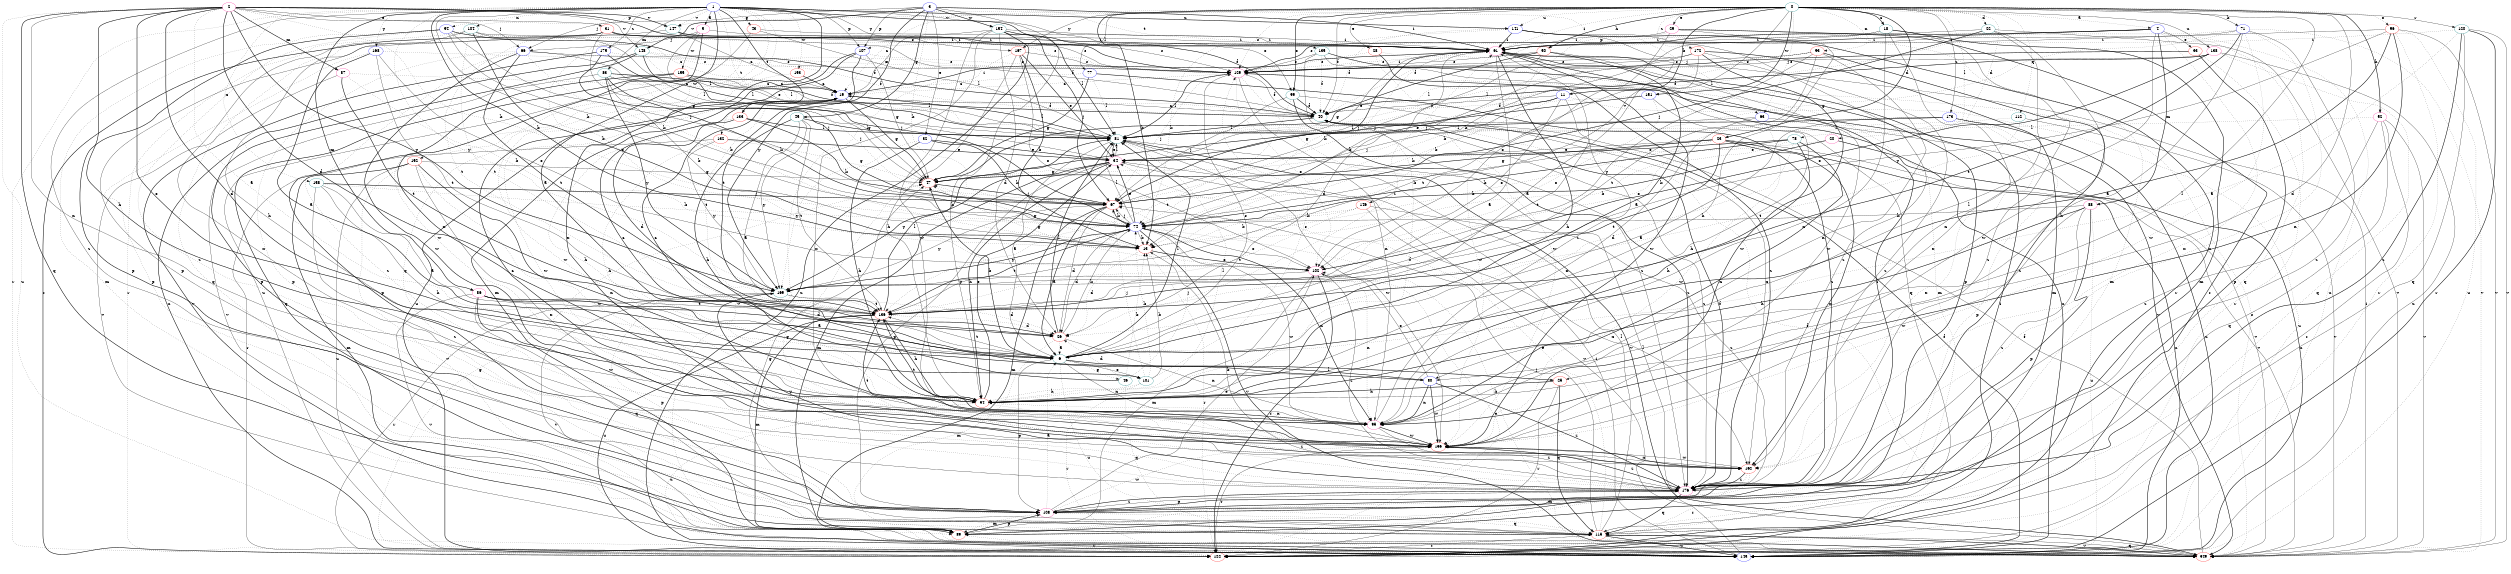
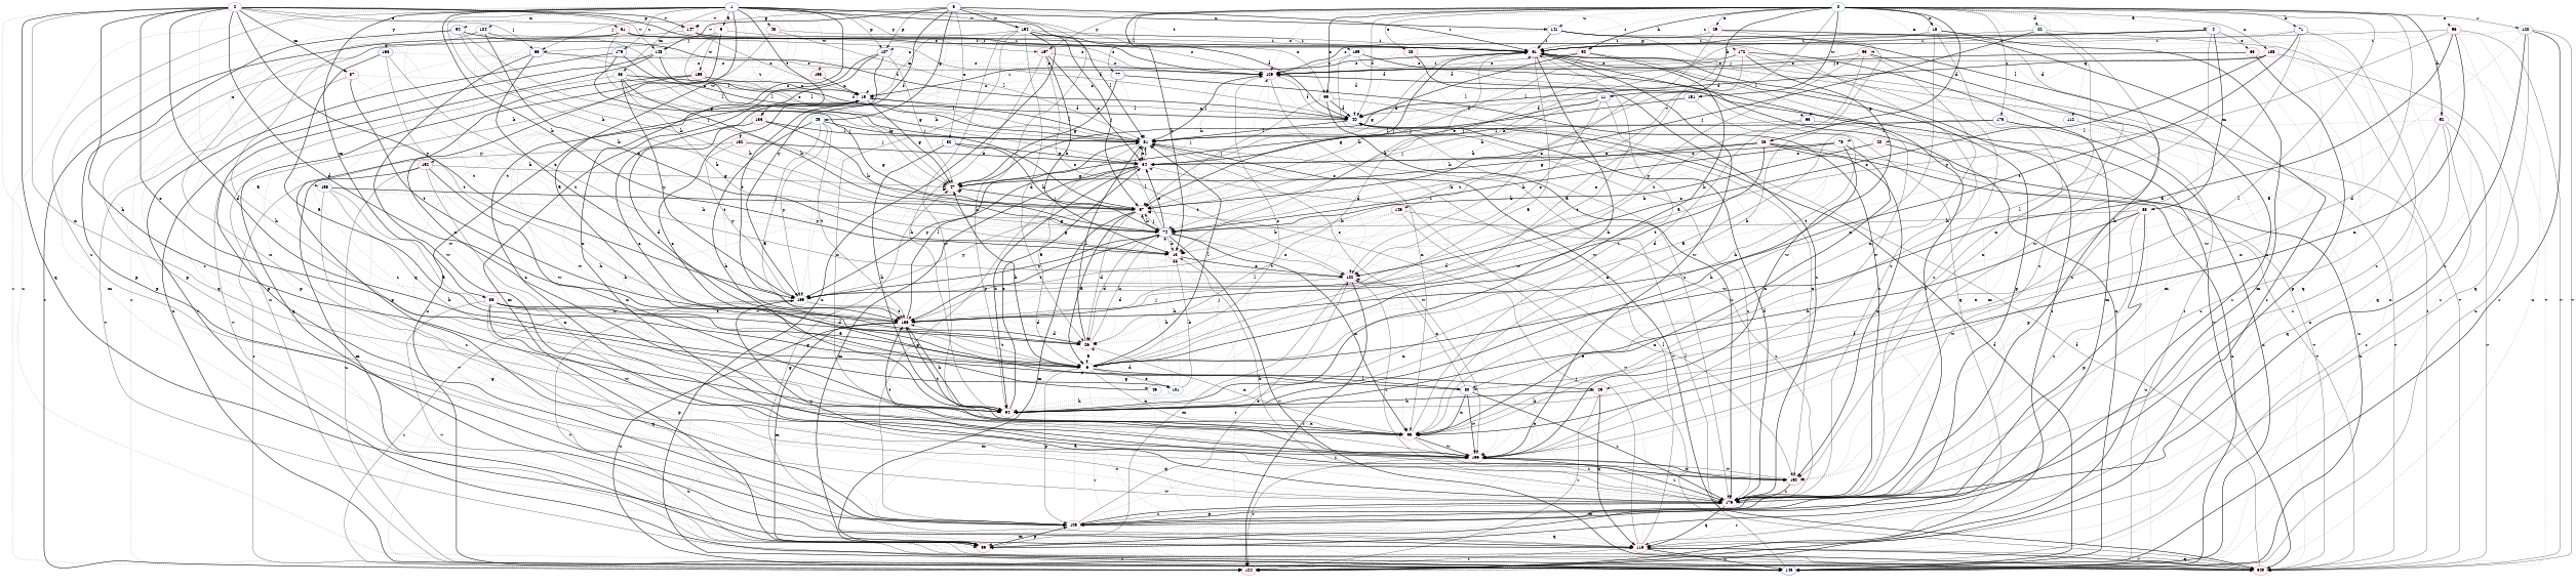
  strict digraph {
    node [color=red]
    edge [style=solid]
    0 [color=teal]
    4 [color=blue]
    11 [color=blue]
    13
    18 [color=teal]
    19 [color=blue]
    20 [color=deeppink]
    22 [color=teal]
    23
    25
    28
    29 [color=deeppink]
    40 [color=teal]
    50
    52 [color=deeppink]
    61 [color=deeppink]
    63 [color=blue]
    71 [color=blue]
    77 [color=blue]
    78 [color=teal]
    80 [color=blue]
    93
    96
    99 [color=teal]
    112 [color=teal]
    120 [color=teal]
    129 [color=deeppink]
    138 [color=deeppink]
    141 [color=blue]
    146
-   147 [color=teal]
+   147
    151 [color=blue]
    167
    172
    173 [color=blue]
    107 [color=blue]
    115
    162
    143 [color=blue]
    33
    88 [color=deeppink]
    74 [color=blue]
    34 [color=deeppink]
    136
    67
    102 [color=deeppink]
    122
    26
    47
    176 [color=deeppink]
    95 [color=deeppink]
    89
    81 [color=teal]
    156
    n55 [label=549]
    54
    6 [color=teal]
    108 [color=deeppink]
    169 [color=teal]
    1 [color=blue]
    5 [color=deeppink]
    43
    83 [color=teal]
    86 [color=deeppink]
    94 [color=blue]
    104 [color=teal]
    132
    133
    152
    153
    158 [color=teal]
    168 [color=blue]
    175 [color=blue]
    66 [color=blue]
    155
    101 [color=teal]
    46 [color=teal]
    2 [color=deeppink]
    31
    87 [color=deeppink]
    148 [color=teal]
    3 [color=blue]
    32 [color=blue]
    45 [color=teal]
    135 [color=teal]
    154 [color=teal]
    0 -> 4 [label=a style=dotted]
    0 -> 11 [label=b style=bold]
    0 -> 13 [label=b style=bold]
    0 -> 18 [label=c style=bold]
    0 -> 19 [label=c style=dotted]
    0 -> 20 [label=d style=dotted]
    0 -> 22 [label=d style=dotted]
    0 -> 23 [label=d style=bold]
    0 -> 25 [label=d]
    0 -> 28 [label=e]
    0 -> 29 [label=e]
    0 -> 40 [label=f]
    0 -> 50 [label=h style=bold]
    0 -> 52 [label=h style=bold]
    0 -> 61 [label=i style=dotted]
    0 -> 63 [label=j style=dotted]
    0 -> 71 [label=k]
    0 -> 77 [label=l]
    0 -> 78 [label=l style=dotted]
    0 -> 80 [label=l]
    0 -> 93 [label=n style=dotted]
    0 -> 96 [label=o style=dotted]
    0 -> 99 [label=o style=bold]
    0 -> 112 [label=q style=dotted]
    0 -> 120 [label=r]
    0 -> 129 [label=s style=dotted]
    0 -> 138 [label=u]
    0 -> 141 [label=u style=dotted]
    0 -> 146 [label=v]
    0 -> 147 [label=v style=dotted]
    0 -> 151 [label=w style=bold]
    0 -> 167 [label=y]
    0 -> 172 [label=z style=dotted]
    0 -> 173 [label=z]
    4 -> 61 [label=i style=bold]
    4 -> 80 [label=l]
    4 -> 129 [label=s style=bold]
    4 -> 107 [label=p style=dotted]
    4 -> 115 [label=q style=dotted]
    4 -> 162 [label=x style=dotted]
    4 -> 143 [label=u style=dotted]
    4 -> 33 [label=e]
    4 -> 88 [label=m style=bold]
    11 -> 40 [label=f]
    11 -> 143 [label=u style=dotted]
    11 -> 74 [label=k style=dotted]
    11 -> 34 [label=e style=bold]
    11 -> 136 [label=t]
    11 -> 67 [label=j]
    11 -> 102 [label=o]
    13 -> 102 [label=o style=bold]
    13 -> 122 [label=r style=dotted]
    13 -> 26 [label=d style=dotted]
    13 -> 47 [label=g style=dotted]
    18 -> 40 [label=f style=dotted]
    18 -> 61 [label=i style=dotted]
    18 -> 162 [label=x]
    18 -> 74 [label=k]
    18 -> 176 [label=z]
    18 -> 95 [label=n]
    18 -> 89 [label=m style=bold]
    19 -> 40 [label=f style=dotted]
    19 -> 61 [label=i style=bold]
    19 -> 136 [label=t style=dotted]
    19 -> 47 [label=g style=bold]
    19 -> 81 [label=l style=bold]
    19 -> 156 [label=w style=dotted]
    20 -> 143 [label=u style=bold]
    20 -> 74 [label=k style=bold]
    20 -> 34 [label=e style=dotted]
    22 -> 61 [label=i]
    22 -> 67 [label=j style=bold]
    22 -> 95 [label=n]
    22 -> 156 [label=w]
    22 -> n55 [label=v]
    23 -> 13 [label=b style=dotted]
    23 -> 162 [label=x style=bold]
    23 -> 143 [label=u style=bold]
    23 -> 74 [label=k]
    23 -> 34 [label=e]
    23 -> 136 [label=t style=bold]
    23 -> 47 [label=g style=bold]
    23 -> n55 [label=v]
    25 -> 115 [label=q style=bold]
    25 -> 122 [label=r]
    25 -> 54 [label=h style=bold]
    28 -> 129 [label=s style=dotted]
    28 -> 176 [label=z style=bold]
    28 -> 89 [label=m style=dotted]
    28 -> 156 [label=w style=dotted]
    29 -> 13 [label=b style=dotted]
    29 -> 61 [label=i]
    29 -> 102 [label=o]
    29 -> 122 [label=r style=bold]
    29 -> 89 [label=m style=dotted]
    29 -> 54 [label=h]
    40 -> 19 [label=c]
    40 -> 176 [label=z]
    40 -> 81 [label=l style=bold]
    50 -> 13 [label=b style=dotted]
    50 -> 129 [label=s]
    50 -> 67 [label=j]
    50 -> 47 [label=g style=bold]
    50 -> 81 [label=l style=dotted]
    50 -> 156 [label=w]
    50 -> 6 [label=a style=bold]
    52 -> 115 [label=q]
    52 -> 122 [label=r]
    52 -> 176 [label=z]
    52 -> 81 [label=l style=dotted]
    52 -> n55 [label=v]
    61 -> 129 [label=s style=dotted]
    61 -> 74 [label=k style=dotted]
    61 -> 34 [label=e]
    61 -> 67 [label=j style=bold]
    61 -> 26 [label=d]
    61 -> 156 [label=w style=bold]
    61 -> 54 [label=h style=bold]
    61 -> 6 [label=a]
    61 -> 108 [label=p style=bold]
    63 -> 95 [label=n]
    63 -> 81 [label=l]
    63 -> 156 [label=w style=dotted]
    63 -> n55 [label=v]
    71 -> 61 [label=i]
    71 -> 162 [label=x style=dotted]
    71 -> 136 [label=t style=bold]
    71 -> 47 [label=g style=dotted]
    71 -> 176 [label=z]
    71 -> 81 [label=l style=dotted]
    71 -> 156 [label=w style=dotted]
    71 -> n55 [label=v style=dotted]
    71 -> 54 [label=h]
    77 -> 19 [label=c style=dotted]
    77 -> 47 [label=g style=bold]
    77 -> 176 [label=z style=bold]
    77 -> 81 [label=l style=dotted]
    78 -> 13 [label=b style=dotted]
    78 -> 74 [label=k style=bold]
    78 -> 34 [label=e style=bold]
    78 -> 26 [label=d style=dotted]
    78 -> 95 [label=n style=bold]
    78 -> 54 [label=h style=bold]
    80 -> 19 [label=c style=bold]
    80 -> 102 [label=o]
    80 -> 176 [label=z style=bold]
    80 -> 95 [label=n style=bold]
    80 -> 156 [label=w style=bold]
    93 -> 129 [label=s]
    93 -> 136 [label=t]
    93 -> 67 [label=j style=dotted]
    93 -> 176 [label=z style=bold]
    93 -> 95 [label=n]
    93 -> 81 [label=l style=dotted]
    93 -> 169 [label=y]
    96 -> 61 [label=i]
    96 -> 143 [label=u style=dotted]
    96 -> 122 [label=r style=dotted]
    96 -> 95 [label=n style=bold]
    96 -> n55 [label=v]
    96 -> 6 [label=a style=bold]
    96 -> 169 [label=y]
    99 -> 40 [label=f style=bold]
    99 -> 162 [label=x]
    99 -> 136 [label=t style=dotted]
    99 -> 67 [label=j]
    99 -> 176 [label=z style=bold]
    112 -> 136 [label=t style=dotted]
    112 -> 81 [label=l style=dotted]
    112 -> n55 [label=v]
    120 -> 61 [label=i style=dotted]
    120 -> 115 [label=q]
    120 -> 122 [label=r style=bold]
    120 -> 176 [label=z style=bold]
    120 -> n55 [label=v]
    120 -> 6 [label=a style=dotted]
    129 -> 19 [label=c style=dotted]
    129 -> 40 [label=f]
    129 -> 61 [label=i style=dotted]
    129 -> 67 [label=j style=dotted]
    129 -> 102 [label=o style=dotted]
    129 -> 95 [label=n]
    129 -> 81 [label=l style=bold]
    129 -> 156 [label=w style=dotted]
    129 -> n55 [label=v style=bold]
    138 -> 40 [label=f style=bold]
    138 -> 129 [label=s]
    138 -> 115 [label=q style=dotted]
    138 -> 143 [label=u]
    138 -> 102 [label=o style=bold]
    141 -> 40 [label=f style=dotted]
    141 -> 61 [label=i style=bold]
    141 -> 74 [label=k style=dotted]
    141 -> 122 [label=r style=bold]
    141 -> 176 [label=z]
    141 -> 6 [label=a]
    146 -> 13 [label=b style=dotted]
    146 -> 162 [label=x]
    146 -> 74 [label=k style=dotted]
    146 -> 136 [label=t style=dotted]
    146 -> 176 [label=z]
    147 -> 19 [label=c]
    147 -> 61 [label=i style=bold]
    147 -> 129 [label=s]
    147 -> 102 [label=o style=dotted]
    147 -> 108 [label=p]
    151 -> 40 [label=f style=dotted]
    151 -> 102 [label=o style=dotted]
    151 -> 47 [label=g style=bold]
    151 -> 54 [label=h]
    167 -> 13 [label=b style=bold]
    167 -> 129 [label=s]
    167 -> 34 [label=e style=bold]
    167 -> 102 [label=o]
    167 -> n55 [label=v style=dotted]
    167 -> 54 [label=h]
    172 -> 13 [label=b]
    172 -> 129 [label=s]
    172 -> 136 [label=t]
    172 -> 176 [label=z]
    172 -> 89 [label=m style=bold]
    172 -> 156 [label=w style=bold]
    173 -> 162 [label=x style=dotted]
    173 -> 143 [label=u style=bold]
    173 -> 102 [label=o style=dotted]
    173 -> 81 [label=l style=bold]
    173 -> 6 [label=a]
    173 -> 108 [label=p style=dotted]
    107 -> 129 [label=s style=dotted]
    107 -> 143 [label=u style=bold]
    107 -> 136 [label=t style=bold]
    107 -> 47 [label=g]
    107 -> 89 [label=m style=bold]
    115 -> 40 [label=f style=dotted]
    115 -> 143 [label=u style=bold]
    115 -> 34 [label=e style=dotted]
    115 -> 67 [label=j]
    115 -> 122 [label=r]
    115 -> 47 [label=g]
    115 -> 81 [label=l]
    115 -> n55 [label=v style=bold]
    162 -> 122 [label=r style=dotted]
    162 -> 176 [label=z style=bold]
    162 -> 89 [label=m style=dotted]
    162 -> 156 [label=w]
    143 -> 40 [label=f style=bold]
-   143 -> 34 [label=i]
+   143 -> 61 [label=i]
    143 -> 74 [label=k style=dotted]
    143 -> 81 [label=l]
    33 -> 129 [label=s style=bold]
    33 -> 122 [label=r style=dotted]
    33 -> 108 [label=p style=bold]
    88 -> 143 [label=u style=dotted]
    88 -> 74 [label=k]
    88 -> 176 [label=z]
    88 -> 156 [label=w]
    88 -> 54 [label=h style=bold]
    88 -> 108 [label=p style=bold]
    74 -> 13 [label=b]
    74 -> 34 [label=e style=bold]
    74 -> 136 [label=t style=bold]
    74 -> 67 [label=j]
    74 -> 102 [label=o]
    74 -> 26 [label=d]
    74 -> 95 [label=n style=bold]
    74 -> 81 [label=l]
-   74 -> 156 [label=w]
    74 -> n55 [label=v style=bold]
    74 -> 169 [label=y style=bold]
    34 -> 47 [label=g style=dotted]
    34 -> 89 [label=m style=bold]
    34 -> 81 [label=l]
    34 -> n55 [label=v]
    34 -> 54 [label=h style=bold]
    34 -> 108 [label=p]
    34 -> 169 [label=y style=bold]
    136 -> 143 [label=u style=bold]
    136 -> 26 [label=d style=dotted]
    136 -> 89 [label=m style=bold]
    136 -> 81 [label=l style=bold]
    136 -> 54 [label=h style=bold]
    67 -> 74 [label=k style=bold]
    67 -> 26 [label=d]
    67 -> 89 [label=m style=bold]
    67 -> 6 [label=a style=bold]
    67 -> 169 [label=y]
    102 -> 122 [label=r style=bold]
    102 -> 47 [label=g style=dotted]
    102 -> 176 [label=z]
    102 -> 95 [label=n style=dotted]
    102 -> 89 [label=m]
    102 -> 169 [label=y]
    122 -> 61 [label=i style=bold]
    122 -> 102 [label=o style=dotted]
    122 -> 47 [label=g style=dotted]
    26 -> 61 [label=i style=dotted]
    26 -> 74 [label=k]
    26 -> 95 [label=n]
    26 -> 89 [label=m style=dotted]
    26 -> 81 [label=l style=bold]
    26 -> 6 [label=a style=dotted]
    47 -> 67 [label=j style=bold]
    176 -> 13 [label=b]
    176 -> 40 [label=f style=bold]
    176 -> 115 [label=q style=bold]
    176 -> 47 [label=g style=dotted]
    176 -> 108 [label=p]
    176 -> 169 [label=y style=bold]
    95 -> 61 [label=i]
    95 -> 136 [label=t style=bold]
    95 -> 176 [label=z]
    95 -> 156 [label=w style=bold]
    89 -> 122 [label=r style=dotted]
    89 -> 108 [label=p style=bold]
    81 -> 34 [label=e style=bold]
    81 -> 156 [label=w]
    81 -> n55 [label=v style=bold]
    81 -> 6 [label=a]
    156 -> 19 [label=c style=bold]
    156 -> 162 [label=x style=bold]
    156 -> 136 [label=t style=bold]
    156 -> 122 [label=r]
    156 -> 176 [label=z style=bold]
    n55 -> 40 [label=f]
    n55 -> 61 [label=i]
    n55 -> 129 [label=s style=dotted]
    n55 -> 115 [label=q]
    54 -> 40 [label=f style=dotted]
    54 -> 143 [label=u style=dotted]
    54 -> 34 [label=e style=bold]
    54 -> 176 [label=z style=dotted]
    54 -> 95 [label=n style=dotted]
    54 -> 81 [label=l style=dotted]
    6 -> 80 [label=l style=bold]
    6 -> 129 [label=s]
    6 -> 143 [label=u style=dotted]
    6 -> 136 [label=t]
    6 -> 47 [label=b style=bold]
    6 -> 95 [label=n]
    6 -> 81 [label=l style=bold]
    6 -> 108 [label=p]
    6 -> 101 [label=o]
    6 -> 46 [label=g style=dotted]
    108 -> 61 [label=i style=bold]
    108 -> 115 [label=q style=dotted]
    108 -> 102 [label=o]
    108 -> 176 [label=z style=bold]
    108 -> 89 [label=m style=dotted]
    108 -> 156 [label=w style=dotted]
    108 -> 6 [label=a style=dotted]
    169 -> 136 [label=t]
    169 -> 122 [label=r]
    169 -> 26 [label=d style=dotted]
    169 -> n55 [label=v]
    169 -> 108 [label=p style=dotted]
    1 -> 13 [label=b style=bold]
    1 -> 40 [label=f style=bold]
    1 -> 63 [label=j style=dotted]
    1 -> 99 [label=o]
    1 -> 141 [label=u style=bold]
    1 -> 147 [label=v style=dotted]
    1 -> 167 [label=y]
    1 -> 107 [label=p]
    1 -> 115 [label=q style=dotted]
    1 -> 162 [label=x style=bold]
    1 -> 74 [label=k]
    1 -> 122 [label=r style=dotted]
    1 -> 176 [label=z]
    1 -> 6 [label=a style=bold]
    1 -> 169 [label=y style=dotted]
    1 -> 5 [label=a]
    1 -> 43 [label=g style=dotted]
    1 -> 83 [label=m]
    1 -> 86 [label=m style=bold]
    1 -> 94 [label=n style=dotted]
    1 -> 104 [label=p style=dotted]
    1 -> 132 [label=t style=dotted]
    1 -> 133 [label=t style=bold]
    1 -> 152 [label=w style=dotted]
    1 -> 153 [label=w style=dotted]
    1 -> 158 [label=x style=dotted]
    1 -> 168 [label=y style=dotted]
    1 -> 175 [label=z]
    5 -> 61 [label=i]
    5 -> 34 [label=e]
    5 -> 95 [label=n style=bold]
    5 -> 66 [label=j]
    5 -> 155 [label=w]
    43 -> 61 [label=i]
    43 -> 143 [label=u]
    43 -> 81 [label=l]
    43 -> 156 [label=w style=dotted]
    83 -> 13 [label=b]
    83 -> 19 [label=c style=dotted]
    83 -> 40 [label=f style=bold]
    83 -> 74 [label=k style=bold]
    83 -> 67 [label=j style=dotted]
    83 -> 47 [label=g]
    83 -> n55 [label=v]
    83 -> 169 [label=y style=bold]
    86 -> 115 [label=q]
    86 -> 136 [label=t]
    86 -> 26 [label=d style=bold]
    86 -> 156 [label=w style=bold]
    86 -> n55 [label=v]
    86 -> 6 [label=a style=bold]
    94 -> 40 [label=f style=bold]
    94 -> 61 [label=i style=dotted]
    94 -> 74 [label=k]
    94 -> 67 [label=j]
    94 -> 176 [label=z style=dotted]
    94 -> 89 [label=m style=dotted]
    94 -> 108 [label=p style=bold]
    104 -> 13 [label=b style=bold]
    104 -> 61 [label=i]
    104 -> 129 [label=s style=dotted]
    104 -> 115 [label=q style=dotted]
    104 -> 162 [label=x]
    104 -> 136 [label=t style=dotted]
    104 -> 122 [label=r style=dotted]
    104 -> 81 [label=l]
    132 -> 34 [label=e style=bold]
    132 -> 122 [label=r]
    132 -> 47 [label=g style=dotted]
    132 -> 54 [label=h style=dotted]
    132 -> 169 [label=y]
    133 -> 74 [label=k style=bold]
    133 -> 26 [label=d style=bold]
    133 -> 81 [label=l style=bold]
    133 -> 54 [label=h style=dotted]
    152 -> 162 [label=x]
    152 -> 143 [label=u]
    152 -> 47 [label=g]
    152 -> 95 [label=n style=bold]
    152 -> 89 [label=m style=bold]
    152 -> 156 [label=w style=dotted]
    152 -> n55 [label=v style=dotted]
    153 -> 19 [label=c style=bold]
    153 -> 156 [label=w style=dotted]
    158 -> 74 [label=k style=dotted]
    158 -> 67 [label=j style=bold]
    158 -> 176 [label=z]
    158 -> 54 [label=h]
    158 -> 6 [label=a]
    168 -> 129 [label=s style=dotted]
    168 -> 136 [label=t]
    168 -> 102 [label=o]
    168 -> 6 [label=a style=bold]
    168 -> 108 [label=p style=dotted]
    175 -> 129 [label=s style=dotted]
    175 -> 67 [label=j style=bold]
    175 -> 81 [label=l style=bold]
    175 -> n55 [label=v style=bold]
    66 -> 13 [label=b style=dotted]
    66 -> 129 [label=s]
    66 -> 136 [label=t style=bold]
    66 -> 176 [label=z style=dotted]
    66 -> 81 [label=l]
    66 -> 156 [label=w style=bold]
    66 -> 108 [label=p style=dotted]
    155 -> 19 [label=c style=bold]
    155 -> 115 [label=q style=bold]
    155 -> 81 [label=l]
    155 -> 108 [label=p style=bold]
    101 -> 13 [label=b]
    101 -> 129 [label=s style=dotted]
    101 -> 74 [label=k style=dotted]
    101 -> 67 [label=j style=dotted]
    101 -> 122 [label=r style=dotted]
    101 -> 54 [label=h style=dotted]
    46 -> 13 [label=b style=dotted]
    46 -> 19 [label=c style=bold]
    46 -> 115 [label=q style=dotted]
    46 -> 67 [label=j style=dotted]
    46 -> 26 [label=d style=dotted]
    2 -> 25 [label=d style=bold]
    2 -> 129 [label=s style=bold]
    2 -> 147 [label=v style=bold]
    2 -> 115 [label=q style=bold]
    2 -> 143 [label=u style=dotted]
    2 -> 74 [label=k style=dotted]
    2 -> 26 [label=d style=bold]
    2 -> 95 [label=n]
    2 -> 54 [label=h style=bold]
    2 -> 6 [label=a style=dotted]
    2 -> 169 [label=y style=bold]
    2 -> 66 [label=j]
    2 -> 101 [label=o style=bold]
    2 -> 31 [label=e]
    2 -> 87 [label=m style=bold]
    2 -> 148 [label=v]
    31 -> 19 [label=c style=dotted]
    31 -> 40 [label=f]
    31 -> 61 [label=i style=bold]
    31 -> 129 [label=s]
    31 -> 136 [label=t style=dotted]
    31 -> 122 [label=r style=bold]
    31 -> 47 [label=g]
    31 -> 54 [label=h]
    87 -> 13 [label=b style=dotted]
    87 -> 19 [label=c style=dotted]
    87 -> 136 [label=t style=bold]
    87 -> n55 [label=v]
    148 -> 40 [label=f style=dotted]
    148 -> 129 [label=s style=dotted]
    148 -> 143 [label=u style=bold]
    148 -> 67 [label=j style=bold]
    148 -> 81 [label=l style=dotted]
    148 -> 108 [label=p style=bold]
    3 -> 61 [label=i style=bold]
    3 -> 107 [label=p]
    3 -> 74 [label=k style=dotted]
    3 -> 54 [label=h]
    3 -> 169 [label=y style=bold]
    3 -> 66 [label=j]
    3 -> 148 [label=v style=bold]
    3 -> 32 [label=e]
    3 -> 45 [label=g style=bold]
    3 -> 135 [label=t style=dotted]
    3 -> 154 [label=w style=bold]
    32 -> 74 [label=k style=bold]
    32 -> 34 [label=e style=bold]
    32 -> 54 [label=h style=bold]
    32 -> 169 [label=y style=dotted]
    45 -> 136 [label=t]
    45 -> 81 [label=l style=bold]
    45 -> 54 [label=h style=bold]
    45 -> 6 [label=a]
    45 -> 169 [label=y]
    135 -> 40 [label=f style=dotted]
    135 -> 129 [label=s]
    135 -> 115 [label=q]
    135 -> 143 [label=u style=bold]
    135 -> 176 [label=z]
    154 -> 19 [label=c]
    154 -> 61 [label=i]
    154 -> 162 [label=x]
    154 -> 143 [label=u style=bold]
    154 -> 67 [label=j style=bold]
    154 -> 26 [label=d]
    154 -> 81 [label=l style=bold]
    154 -> 156 [label=w]
  }
